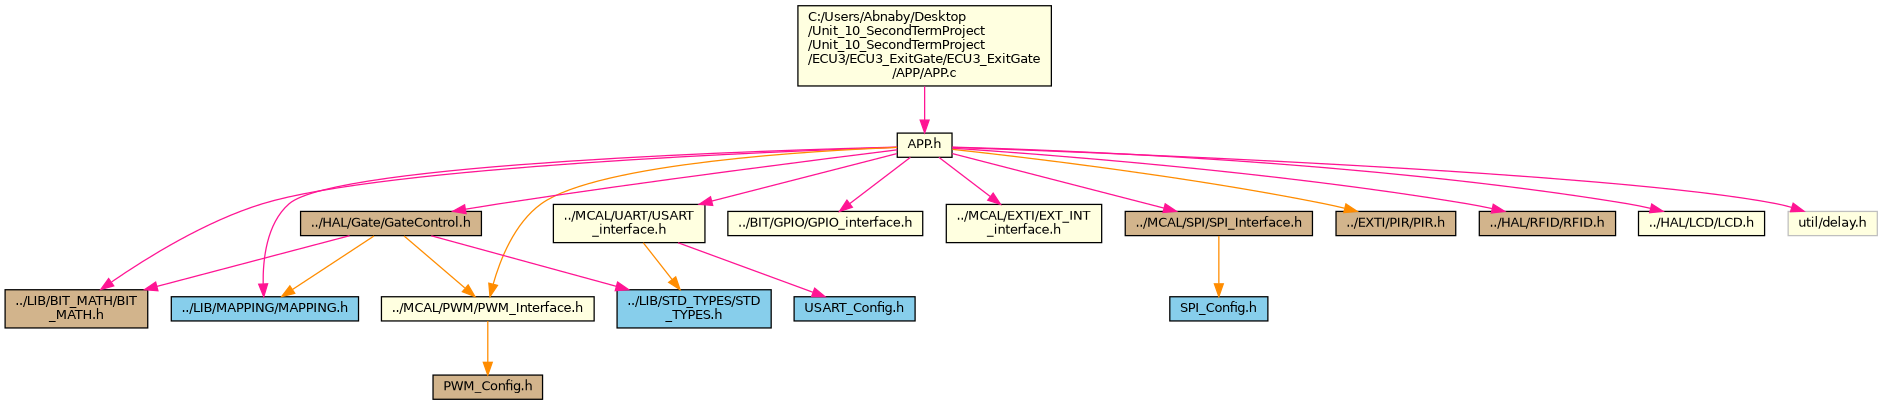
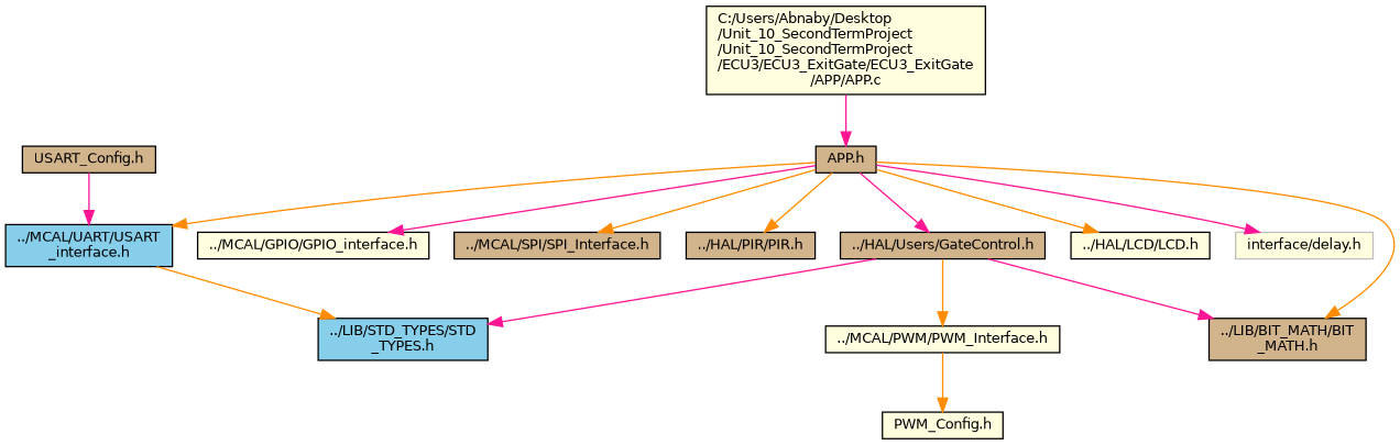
  digraph {
    node [color=black fillcolor=lightyellow fontname=Helvetica fontsize=10 shape=record style=filled]
    edge [color=deeppink fontname=Helvetica fontsize=10 labelfontname=Helvetica labelfontsize=10 style=solid]
    n1 [fontcolor=black height=0.2 label="C:/Users/Abnaby/Desktop\l/Unit_10_SecondTermProject\l/Unit_10_SecondTermProject\l/ECU3/ECU3_ExitGate/ECU3_ExitGate\l/APP/APP.c" width=0.4]
-   n2 [height=0.2 label="APP.h" width=0.4]
+   n2 [fillcolor=tan height=0.2 label="APP.h" width=0.4]
    n3 [fillcolor=tan height=0.2 label="../LIB/BIT_MATH/BIT\l_MATH.h" width=0.4]
-   n4 [fillcolor=skyblue height=0.2 label="../LIB/MAPPING/MAPPING.h" width=0.4]
-   n5 [height=0.2 label="../BIT/GPIO/GPIO_interface.h" width=0.4]
-   n6 [height=0.2 label="../MCAL/EXTI/EXT_INT\l_interface.h" width=0.4]
-   n7 [height=0.2 label="../MCAL/UART/USART\l_interface.h" width=0.4]
+   n5 [height=0.2 label="../MCAL/GPIO/GPIO_interface.h" width=0.4]
+   n7 [fillcolor=skyblue height=0.2 label="../MCAL/UART/USART\l_interface.h" width=0.4]
    n8 [height=0.2 label="../MCAL/PWM/PWM_Interface.h" width=0.4]
    n9 [fillcolor=tan height=0.2 label="../MCAL/SPI/SPI_Interface.h" width=0.4]
-   n10 [fillcolor=tan height=0.2 label="../EXTI/PIR/PIR.h" width=0.4]
-   n11 [fillcolor=tan height=0.2 label="../HAL/RFID/RFID.h" width=0.4]
-   n12 [fillcolor=tan height=0.2 label="../HAL/Gate/GateControl.h" width=0.4]
+   n10 [fillcolor=tan height=0.2 label="../HAL/PIR/PIR.h" width=0.4]
+   n12 [fillcolor=tan height=0.2 label="../HAL/Users/GateControl.h" width=0.4]
    n13 [height=0.2 label="../HAL/LCD/LCD.h" width=0.4]
-   n14 [color=grey75 height=0.2 label="util/delay.h" width=0.4]
+   n14 [color=grey75 height=0.2 label="interface/delay.h" width=0.4]
    n15 [fillcolor=skyblue height=0.2 label="../LIB/STD_TYPES/STD\l_TYPES.h" width=0.4]
-   n16 [fillcolor=skyblue height=0.2 label="USART_Config.h" width=0.4]
-   n17 [fillcolor=tan height=0.2 label="PWM_Config.h" width=0.4]
-   n18 [fillcolor=skyblue height=0.2 label="SPI_Config.h" width=0.4]
+   n16 [fillcolor=tan height=0.2 label="USART_Config.h" width=0.4]
+   n17 [height=0.2 label="PWM_Config.h" width=0.4]
    n1 -> n2
-   n2 -> n3
-   n2 -> n4
+   n2 -> n3 [color=darkorange]
    n2 -> n5
-   n2 -> n6
-   n2 -> n7
-   n2 -> n8 [color=darkorange]
-   n2 -> n9
+   n2 -> n7 [color=darkorange]
+   n2 -> n9 [color=darkorange]
    n2 -> n10 [color=darkorange]
-   n2 -> n11
    n2 -> n12
-   n2 -> n13
+   n2 -> n13 [color=darkorange]
    n2 -> n14
    n7 -> n15 [color=darkorange]
-   n7 -> n16
+   n16 -> n7
    n8 -> n17 [color=darkorange]
-   n9 -> n18 [color=darkorange]
    n12 -> n3
-   n12 -> n4 [color=darkorange]
    n12 -> n8 [color=darkorange]
    n12 -> n15
  }
